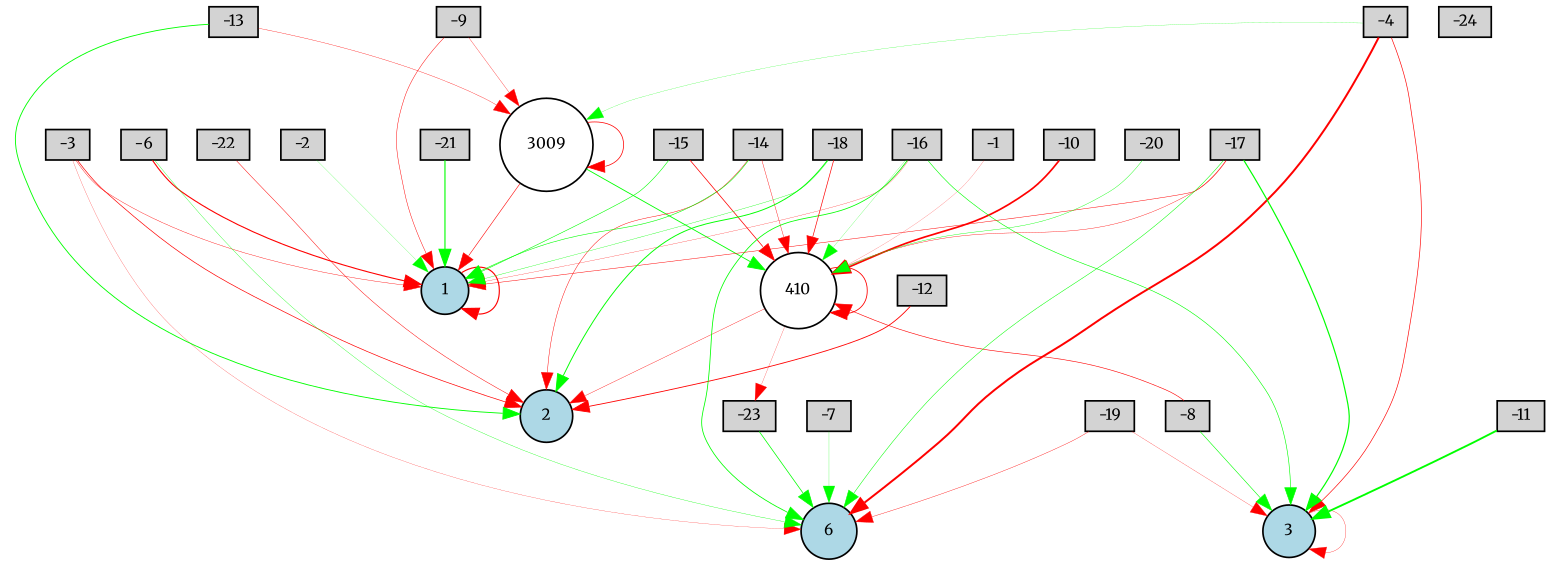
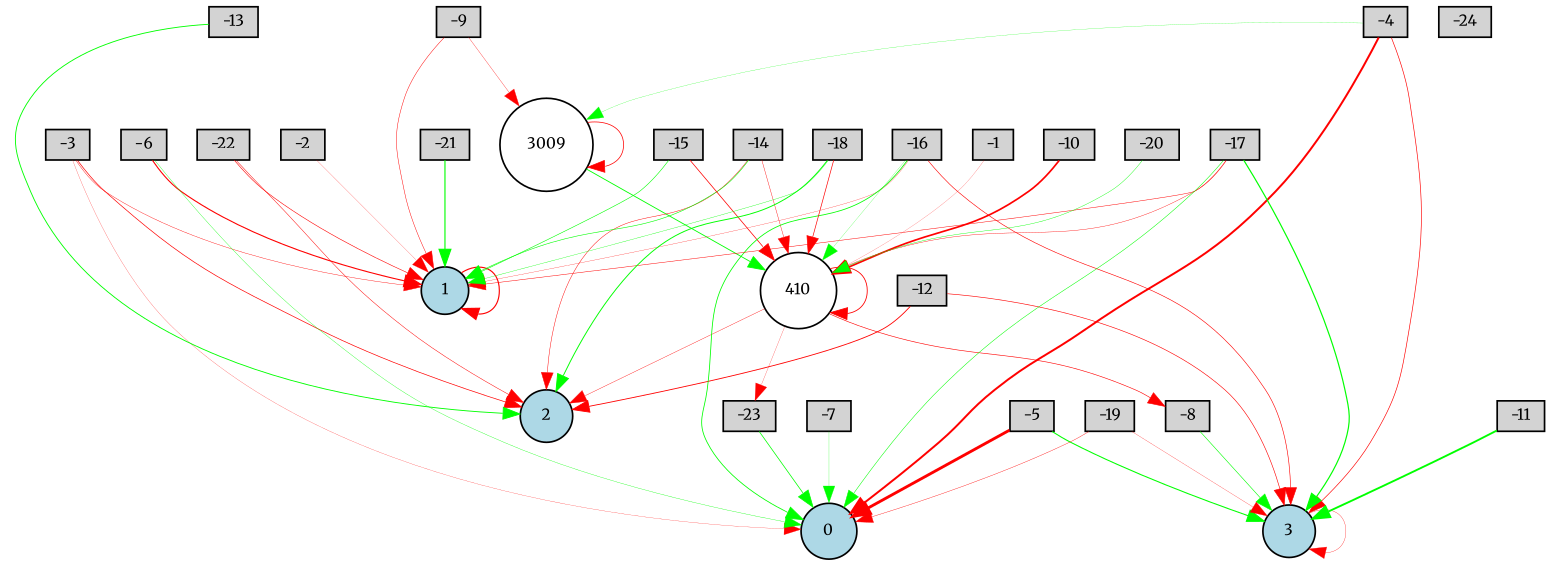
  digraph {
    fontname=Merriweather
    node [fillcolor=lightgray fontname=Merriweather fontsize=9 shape=box style=filled]
    edge [color=red fontname=Merriweather style=solid]
    -1 [height=0.2 width=0.2]
    410 [fillcolor=white height=0.2 shape=circle width=0.2]
    2 [fillcolor=lightblue height=0.2 shape=circle width=0.2]
    -23 [height=0.2 width=0.2]
    -2 [height=0.2 width=0.2]
    1 [fillcolor=lightblue height=0.2 shape=circle width=0.2]
    -3 [height=0.2 width=0.2]
-   0 [fillcolor=lightblue height=0.2 shape=circle width=0.2 label=6]
+   0 [fillcolor=lightblue height=0.2 shape=circle width=0.2]
    -4 [height=0.2 width=0.2]
    3 [fillcolor=lightblue height=0.2 shape=circle width=0.2]
    3009 [fillcolor=white height=0.2 shape=circle width=0.2]
+   -5 [height=0.2 width=0.2]
    -6 [height=0.2 width=0.2]
    -7 [height=0.2 width=0.2]
    -8 [height=0.2 width=0.2]
    -9 [height=0.2 width=0.2]
    -10 [height=0.2 width=0.2]
    -11 [height=0.2 width=0.2]
    -12 [height=0.2 width=0.2]
    -13 [height=0.2 width=0.2]
    -14 [height=0.2 width=0.2]
    -15 [height=0.2 width=0.2]
    -16 [height=0.2 width=0.2]
    -17 [height=0.2 width=0.2]
    -18 [height=0.2 width=0.2]
    -19 [height=0.2 width=0.2]
    -20 [height=0.2 width=0.2]
    -21 [height=0.2 width=0.2]
    -22 [height=0.2 width=0.2]
    -24 [height=0.2 width=0.2]
    -1 -> 410 [penwidth=0.10411627293277728]
    410 -> 410 [penwidth=0.49617024472267635]
    410 -> 2 [penwidth=0.22218467020991678]
    410 -> -23 [penwidth=0.13519406990192157]
    -23 -> 0 [color=green penwidth=0.4363611457578467]
-   -2 -> 1 [color=green penwidth=0.11662512141945991]
+   -2 -> 1 [penwidth=0.11662512141945991]
    1 -> 1 [penwidth=0.6741570631713978]
    -3 -> 2 [penwidth=0.4038775256777323]
    -3 -> 1 [penwidth=0.2298676137514434]
    -3 -> 0 [penwidth=0.12953692506999803]
    -4 -> 0 [penwidth=1.1715836117706804]
    -4 -> 3 [penwidth=0.3832507642446291]
    -4 -> 3009 [color=green penwidth=0.1327733699576752]
    3 -> 3 [penwidth=0.17890874037457205]
    3009 -> 410 [color=green penwidth=0.508777586091789]
    3009 -> 3009 [penwidth=0.43531781151996085]
+   -5 -> 0 [penwidth=1.6954405949012321]
+   -5 -> 3 [color=green penwidth=0.624913795778759]
    -6 -> 1 [penwidth=0.6483545467379905]
    -6 -> 0 [color=green penwidth=0.19860351762815678]
    -7 -> 0 [color=green penwidth=0.14287663850880944]
-   -8 -> 410 [penwidth=0.350479821293018]
+   410 -> -8 [penwidth=0.350479821293018]
    -8 -> 3 [color=green penwidth=0.3468545990363733]
    -9 -> 1 [penwidth=0.2777038376660832]
    -9 -> 3009 [penwidth=0.18160113916263293]
    -10 -> 410 [penwidth=1.0083423328217032]
    -11 -> 3 [color=green penwidth=1.1124133203697482]
    -12 -> 2 [penwidth=0.5079282210800422]
+   -12 -> 3 [penwidth=0.3568102034668037]
    -13 -> 2 [color=green penwidth=0.5264427439281777]
-   -13 -> 3009 [penwidth=0.2015198200972268]
    -14 -> 410 [penwidth=0.2366937580623278]
    -14 -> 2 [penwidth=0.27273975047123444]
    -14 -> 1 [color=green penwidth=0.33947986048086665]
    -15 -> 410 [penwidth=0.43999672694695857]
    -15 -> 1 [color=green penwidth=0.3397455646245281]
    -16 -> 410 [color=green penwidth=0.12058060451189566]
    -16 -> 1 [penwidth=0.14996180751265198]
    -16 -> 0 [color=green penwidth=0.4764268772390484]
-   -16 -> 3 [color=green penwidth=0.355038805120403]
+   -16 -> 3 [penwidth=0.355038805120403]
    -17 -> 410 [penwidth=0.22354465855561717]
    -17 -> 1 [penwidth=0.27931519738018956]
    -17 -> 0 [color=green penwidth=0.30349001948643545]
    -17 -> 3 [color=green penwidth=0.7002864625461754]
    -18 -> 410 [penwidth=0.39502001105280926]
    -18 -> 2 [color=green penwidth=0.5595046621473291]
    -18 -> 1 [color=green penwidth=0.2061116986043321]
    -19 -> 0 [penwidth=0.22000721938593387]
    -19 -> 3 [penwidth=0.14705509752760063]
    -20 -> 410 [color=green penwidth=0.23366828742742962]
    -21 -> 1 [color=green penwidth=0.666480178002011]
    -22 -> 2 [penwidth=0.28194723903256813]
-   3009 -> 1 [penwidth=0.3394244083580176]
+   -22 -> 1 [penwidth=0.3394244083580176]
  }
